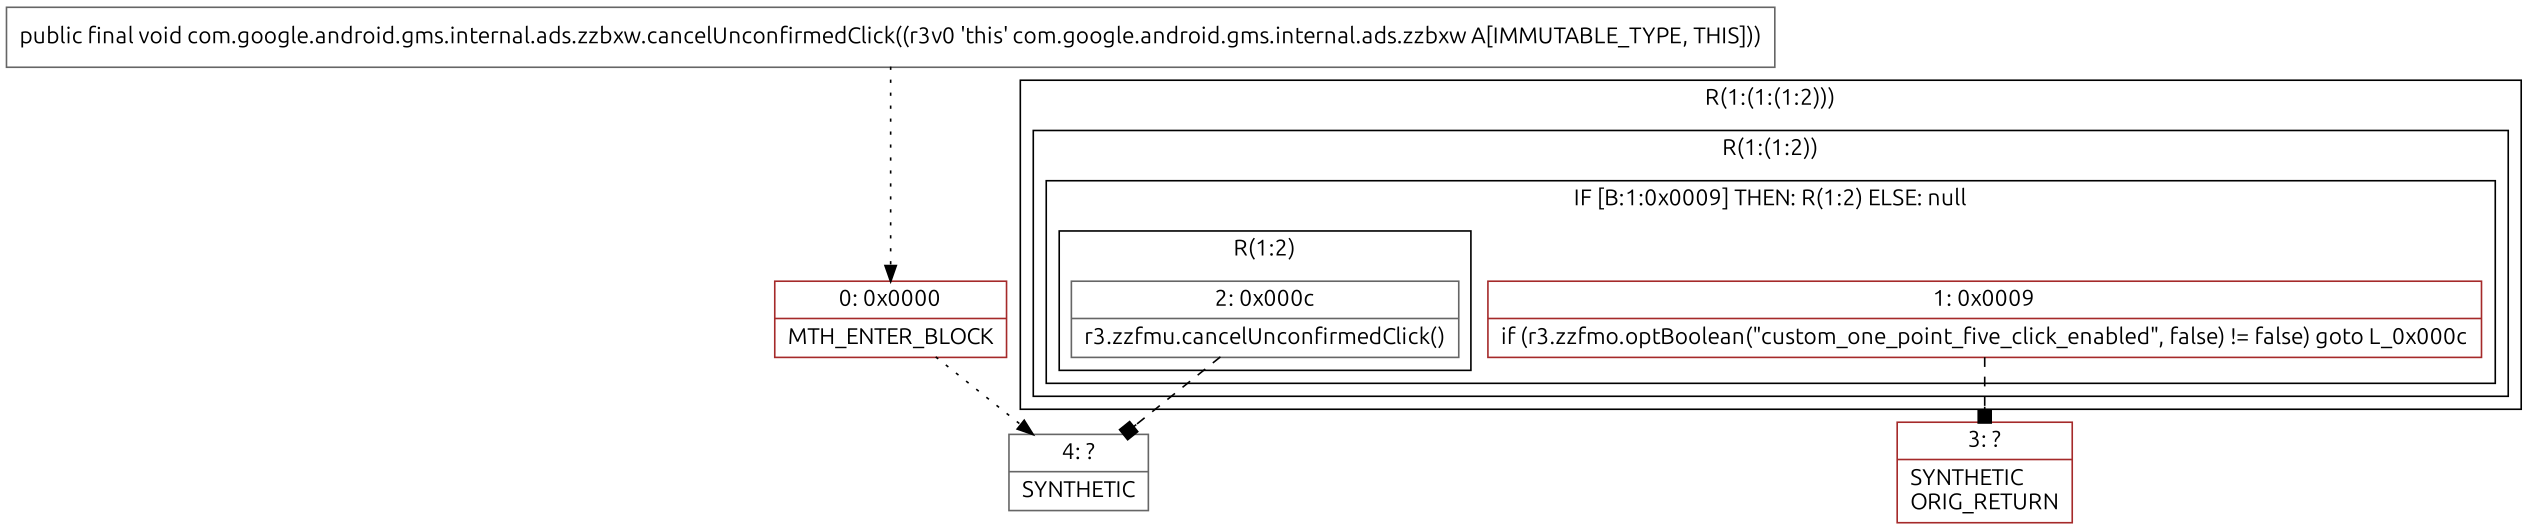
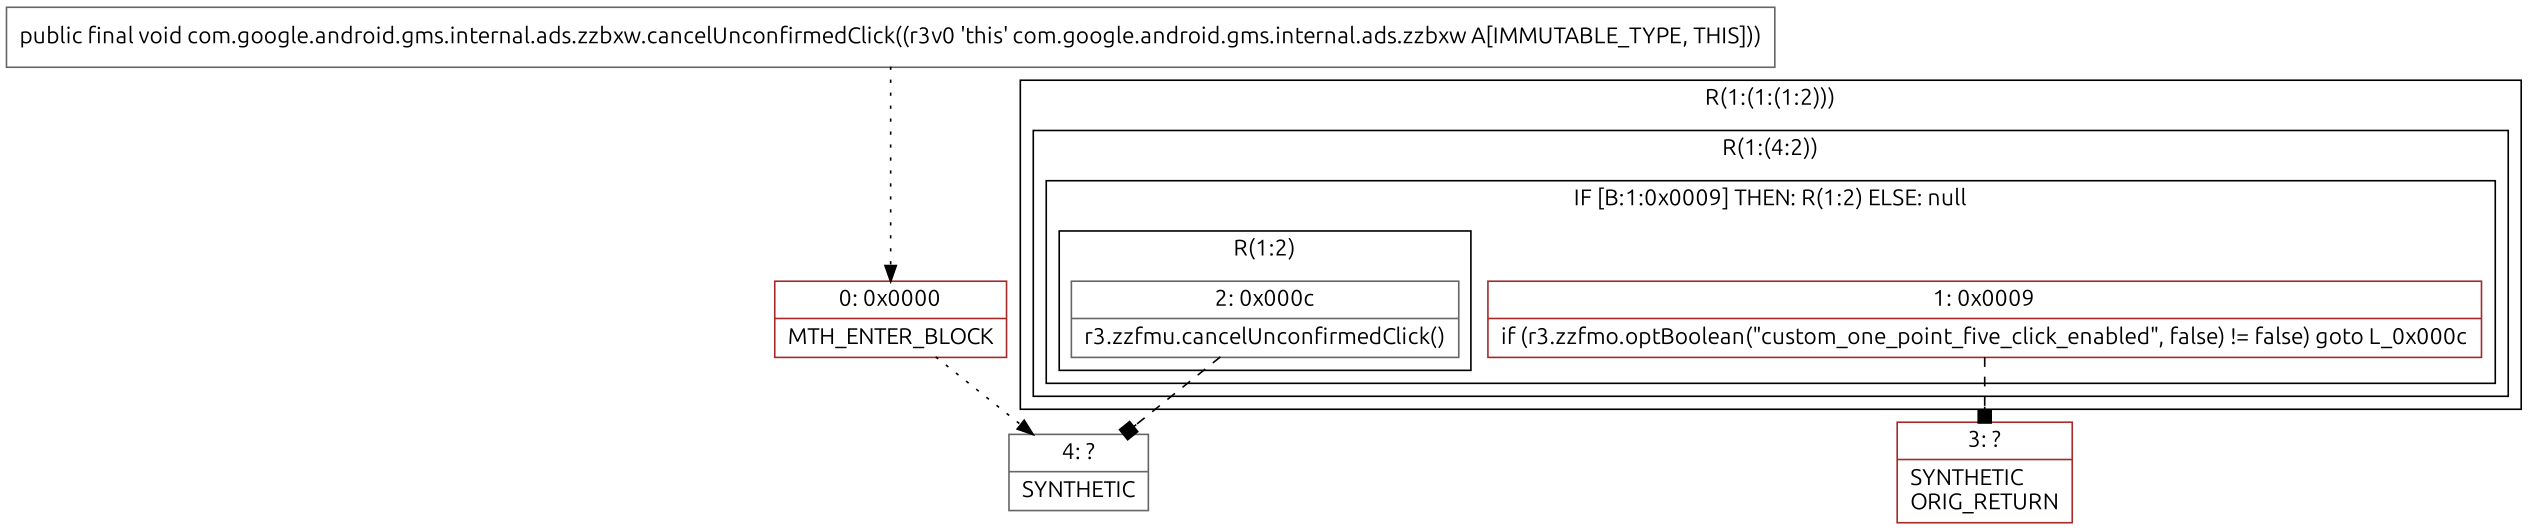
  digraph {
    fontname=Ubuntu
    node [color=gray40 fontname=Ubuntu shape=record]
    edge [arrowhead=box fontname=Ubuntu style=dashed]
    n1 [label="{2\:\ 0x000c|r3.zzfmu.cancelUnconfirmedClick()\l}"]
    n2 [color=brown label="{1\:\ 0x0009|if (r3.zzfmo.optBoolean(\"custom_one_point_five_click_enabled\", false) != false) goto L_0x000c\l}"]
    n3 [label="{4\:\ ?|SYNTHETIC\l}"]
    n4 [color=brown label="{3\:\ ?|SYNTHETIC\lORIG_RETURN\l}"]
    n5 [color=brown label="{0\:\ 0x0000|MTH_ENTER_BLOCK\l}"]
    n6 [label="{public final void com.google.android.gms.internal.ads.zzbxw.cancelUnconfirmedClick((r3v0 'this' com.google.android.gms.internal.ads.zzbxw A[IMMUTABLE_TYPE, THIS])) }"]
    subgraph cluster_1 {
      label="R(1:(1:(1:2)))"
      subgraph cluster_2 {
-       label="R(1:(1:2))"
+       label="R(1:(4:2))"
        subgraph cluster_3 {
          label="IF [B:1:0x0009] THEN: R(1:2) ELSE: null"
          n2
          subgraph cluster_4 {
            label="R(1:2)"
            n1
          }
        }
      }
    }
    n1 -> n3
    n2 -> n4
    n5 -> n3 [arrowhead=normal style=dotted]
    n6 -> n5 [arrowhead=normal style=dotted]
  }
